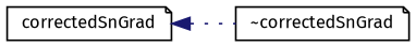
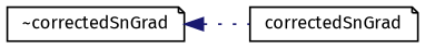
  digraph {
    rankdir=LR
    fontname="Fira Sans"
    node [color=black fillcolor=white fontname="Fira Sans" fontsize=10 shape=note style=filled]
    n1 [fontcolor=black height=0.2 label="~correctedSnGrad" width=0.4]
    n2 [height=0.2 label=correctedSnGrad width=0.4]
-   n2 -> n1 [color=midnightblue dir=back fontname="Fira Sans" fontsize=10 labelfontname=Helvetica labelfontsize=10 style=dotted]
+   n1 -> n2 [color=midnightblue dir=back fontname="Fira Sans" fontsize=10 labelfontname=Helvetica labelfontsize=10 style=dotted]
  }
